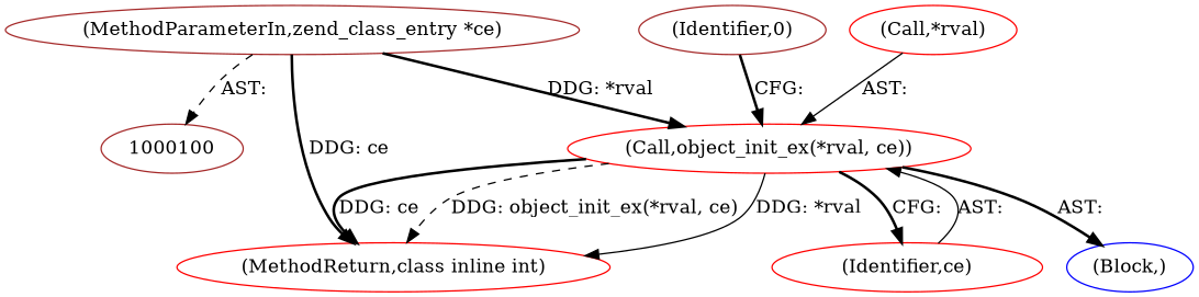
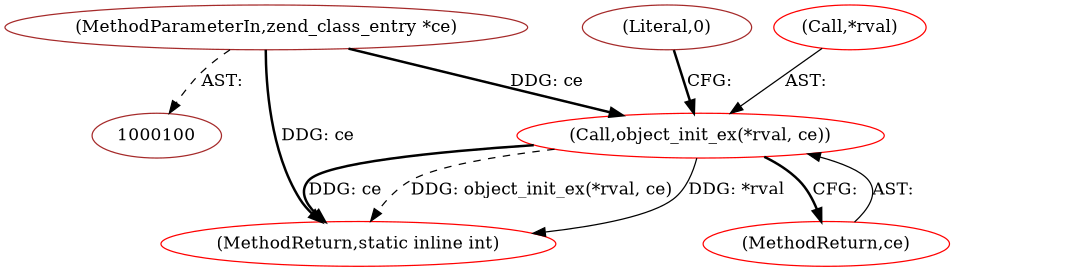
  digraph {
    node [color=red]
    edge [style=bold]
    n1 [label="(Call,object_init_ex(*rval, ce))"]
-   n2 [color=blue label="(Block,)"]
-   n3 [label="(MethodReturn,class inline int)"]
-   n4 [label="(Identifier,ce)"]
+   n3 [label="(MethodReturn,static inline int)"]
+   n4 [label="(MethodReturn,ce)"]
    n5 [color=brown label="(MethodParameterIn,zend_class_entry *ce)"]
    1000100 [color=brown]
-   n7 [color=brown label="(Identifier,0)"]
+   n7 [color=brown label="(Literal,0)"]
    n8 [label="(Call,*rval)"]
-   n1 -> n2 [label="AST: "]
    n1 -> n3 [label="DDG: ce"]
    n1 -> n3 [label="DDG: object_init_ex(*rval, ce)" style=dashed]
    n1 -> n3 [label="DDG: *rval" style=solid]
    n1 -> n4 [label="CFG: "]
    n4 -> n1 [label="AST: " style=solid]
-   n5 -> n1 [label="DDG: *rval"]
+   n5 -> n1 [label="DDG: ce"]
    n5 -> n3 [label="DDG: ce"]
    n5 -> 1000100 [label="AST: " style=dashed]
    n7 -> n1 [label="CFG: "]
    n8 -> n1 [label="AST: " style=solid]
  }
